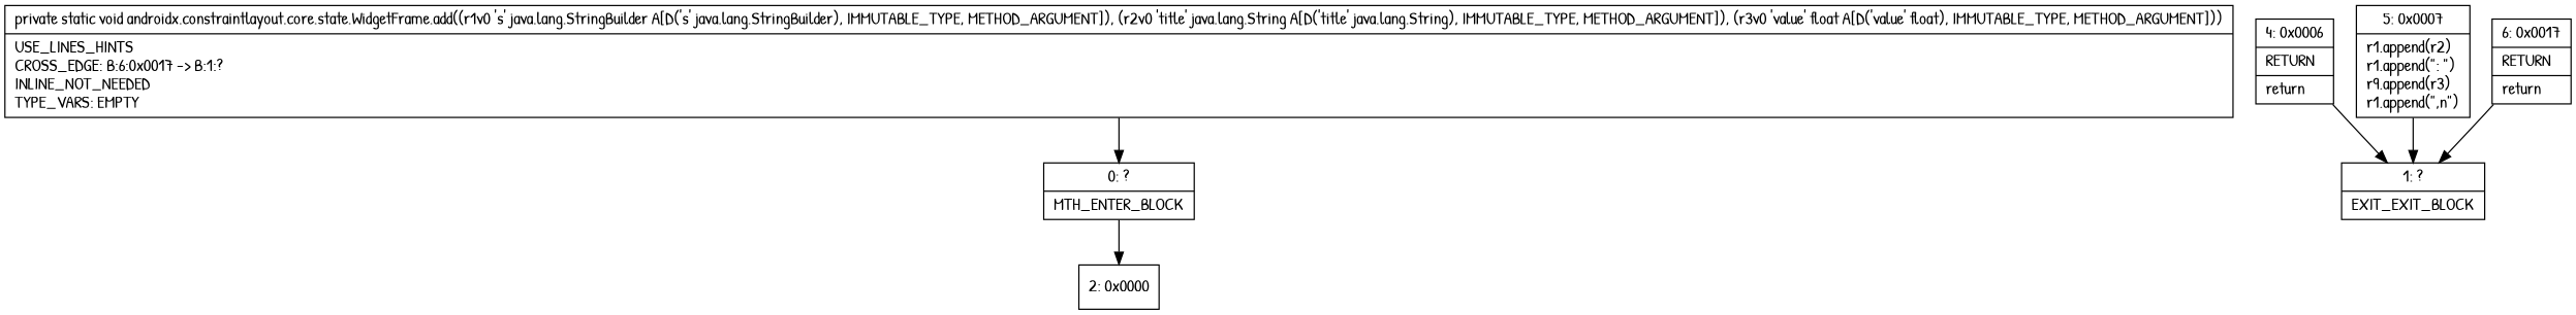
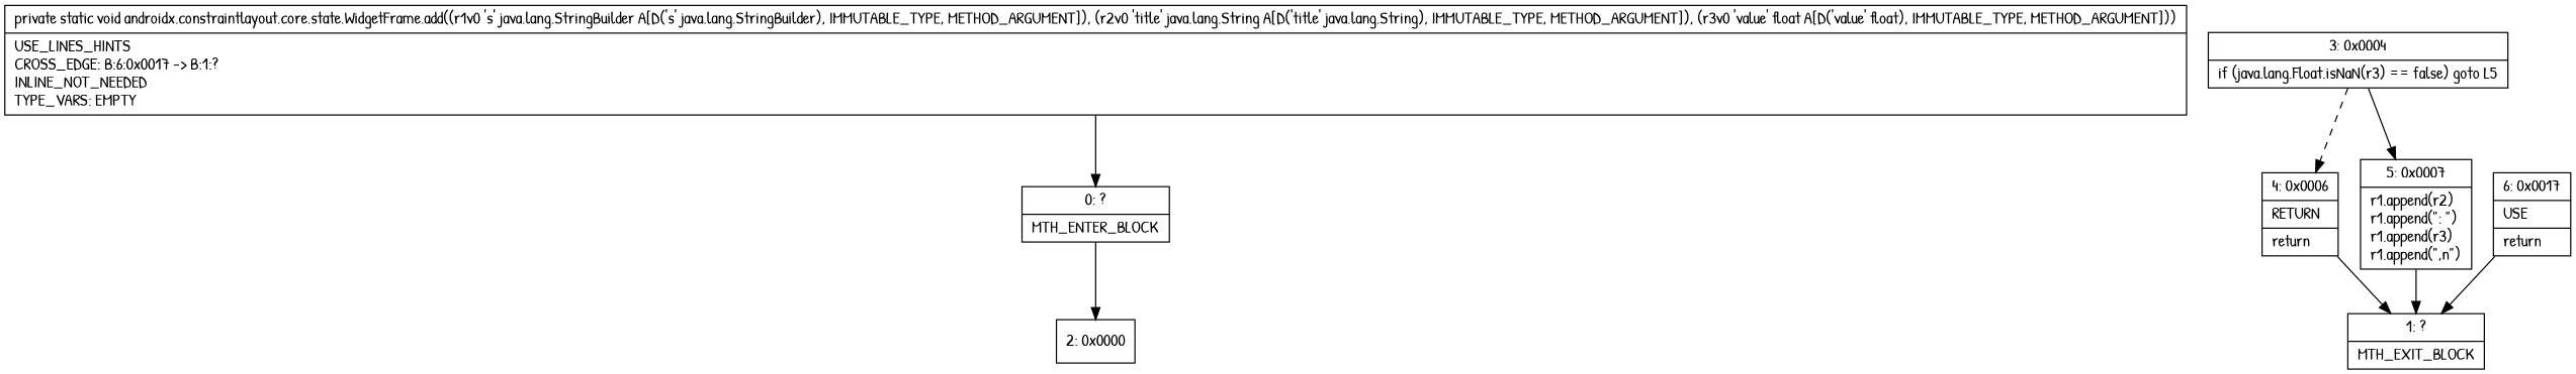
  digraph {
    fontname="Patrick Hand"
    node [fontname="Patrick Hand" shape=record]
    edge [fontname="Patrick Hand"]
    n1 [label="{0\:\ ?|MTH_ENTER_BLOCK\l}"]
    n2 [label="{2\:\ 0x0000}"]
+   n3 [label="{3\:\ 0x0004|if (java.lang.Float.isNaN(r3) == false) goto L5\l}"]
    n4 [label="{4\:\ 0x0006|RETURN\l|return\l}"]
-   n5 [label="{5\:\ 0x0007|r1.append(r2)\lr1.append(\": \")\lr9.append(r3)\lr1.append(\",n\")\l}"]
-   n6 [label="{1\:\ ?|EXIT_EXIT_BLOCK\l}"]
-   n7 [label="{6\:\ 0x0017|RETURN\l|return\l}"]
+   n5 [label="{5\:\ 0x0007|r1.append(r2)\lr1.append(\": \")\lr1.append(r3)\lr1.append(\",n\")\l}"]
+   n6 [label="{1\:\ ?|MTH_EXIT_BLOCK\l}"]
+   n7 [label="{6\:\ 0x0017|USE\l|return\l}"]
    n8 [label="{private static void androidx.constraintlayout.core.state.WidgetFrame.add((r1v0 's' java.lang.StringBuilder A[D('s' java.lang.StringBuilder), IMMUTABLE_TYPE, METHOD_ARGUMENT]), (r2v0 'title' java.lang.String A[D('title' java.lang.String), IMMUTABLE_TYPE, METHOD_ARGUMENT]), (r3v0 'value' float A[D('value' float), IMMUTABLE_TYPE, METHOD_ARGUMENT]))  | USE_LINES_HINTS\lCROSS_EDGE: B:6:0x0017 \-\> B:1:?\lINLINE_NOT_NEEDED\lTYPE_VARS: EMPTY\l}"]
    n1 -> n2
+   n3 -> n4 [style=dashed]
+   n3 -> n5
    n4 -> n6
    n5 -> n6
    n7 -> n6
    n8 -> n1
  }
